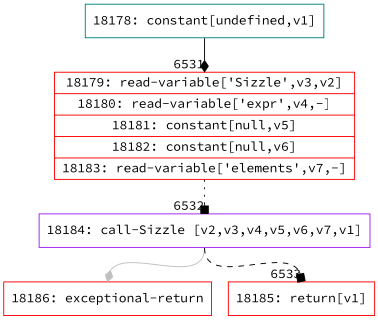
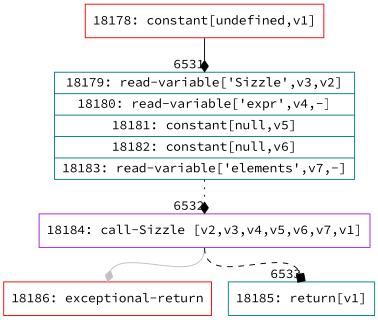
  digraph {
    fontname="Source Code Pro"
    rankdir=TD
    node [color=teal fontname="Source Code Pro" shape=record]
    edge [arrowhead=diamond fontname="Source Code Pro" headport=n style=solid tailport=s]
-   n1 [label="{18178: constant[undefined,v1]}"]
-   n2 [color=red label="{18179: read-variable['Sizzle',v3,v2]|18180: read-variable['expr',v4,-]|18181: constant[null,v5]|18182: constant[null,v6]|18183: read-variable['elements',v7,-]}"]
+   n1 [color=red label="{18178: constant[undefined,v1]}"]
+   n2 [label="{18179: read-variable['Sizzle',v3,v2]|18180: read-variable['expr',v4,-]|18181: constant[null,v5]|18182: constant[null,v6]|18183: read-variable['elements',v7,-]}"]
    n3 [color=purple label="{18184: call-Sizzle [v2,v3,v4,v5,v6,v7,v1]}"]
    n4 [color=red label="{18186: exceptional-return}"]
-   n5 [color=red label="{18185: return[v1]}"]
+   n5 [label="{18185: return[v1]}"]
    n1 -> n2 [headlabel="      6531"]
-   n2 -> n3 [arrowhead=box headlabel="      6532" style=dotted]
+   n2 -> n3 [headlabel="      6532" style=dotted]
    n3 -> n4 [color=gray]
    n3 -> n5 [arrowhead=box headlabel="      6533" style=dashed]
  }
